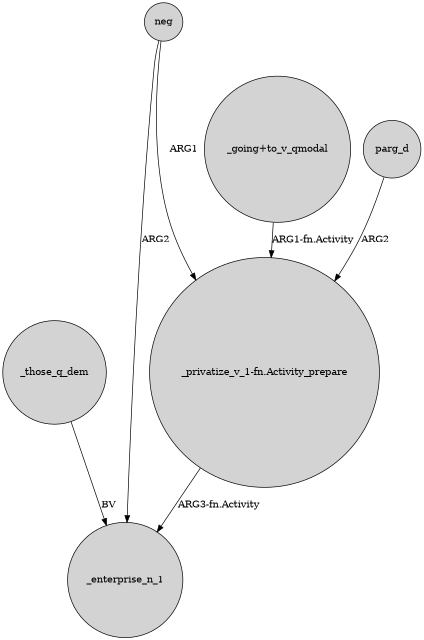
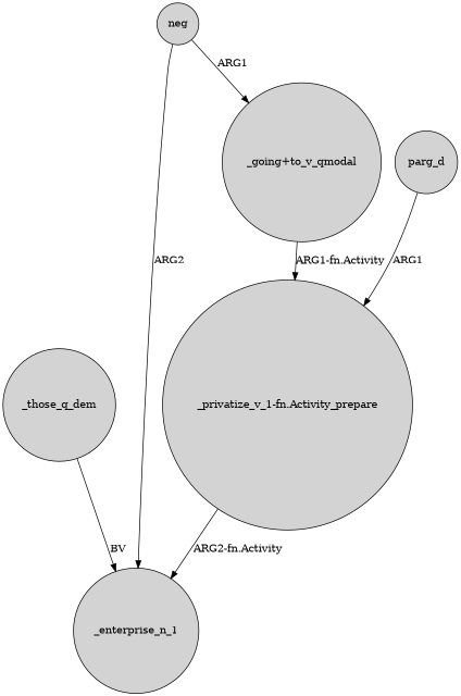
  digraph {
    node [shape=circle style=filled]
    _those_q_dem
    _enterprise_n_1
    parg_d
    "_privatize_v_1-fn.Activity_prepare"
    "_going+to_v_qmodal"
    neg
    _those_q_dem -> _enterprise_n_1 [label=BV]
-   parg_d -> "_privatize_v_1-fn.Activity_prepare" [label=ARG2]
-   "_privatize_v_1-fn.Activity_prepare" -> _enterprise_n_1 [label="ARG3-fn.Activity"]
+   parg_d -> "_privatize_v_1-fn.Activity_prepare" [label=ARG1]
+   "_privatize_v_1-fn.Activity_prepare" -> _enterprise_n_1 [label="ARG2-fn.Activity"]
    "_going+to_v_qmodal" -> "_privatize_v_1-fn.Activity_prepare" [label="ARG1-fn.Activity"]
    neg -> _enterprise_n_1 [label=ARG2]
-   neg -> "_privatize_v_1-fn.Activity_prepare" [label=ARG1]
+   neg -> "_going+to_v_qmodal" [label=ARG1]
  }
